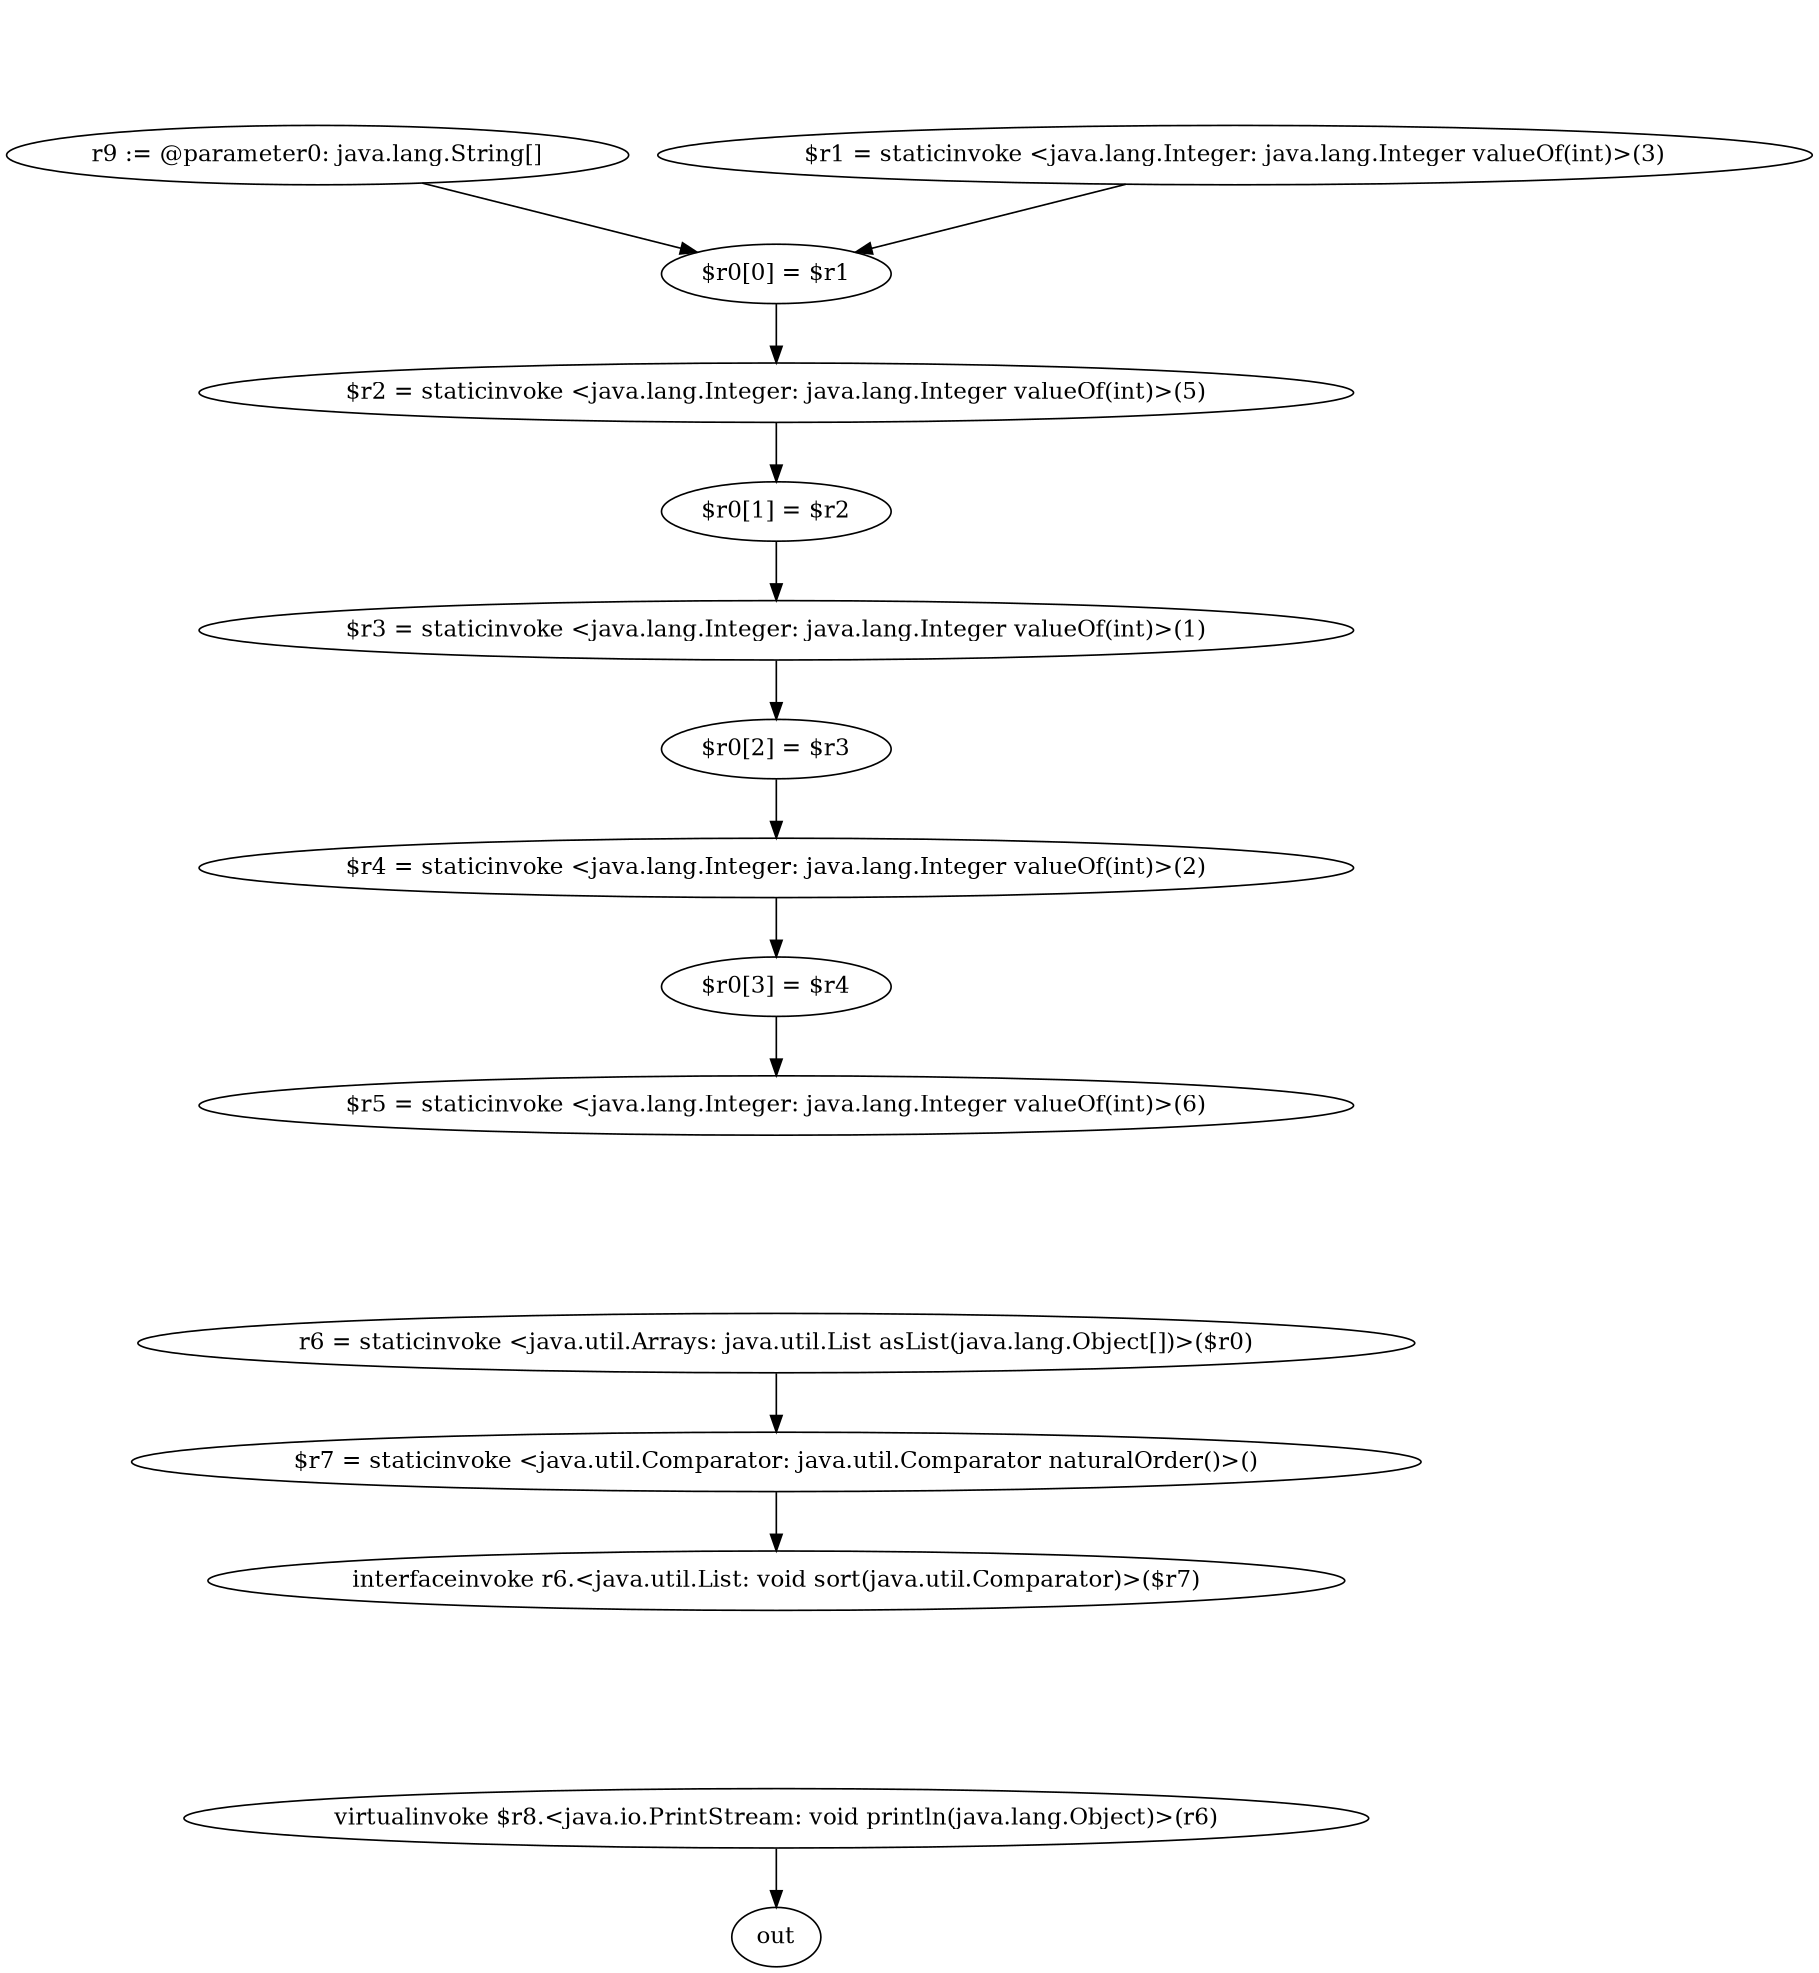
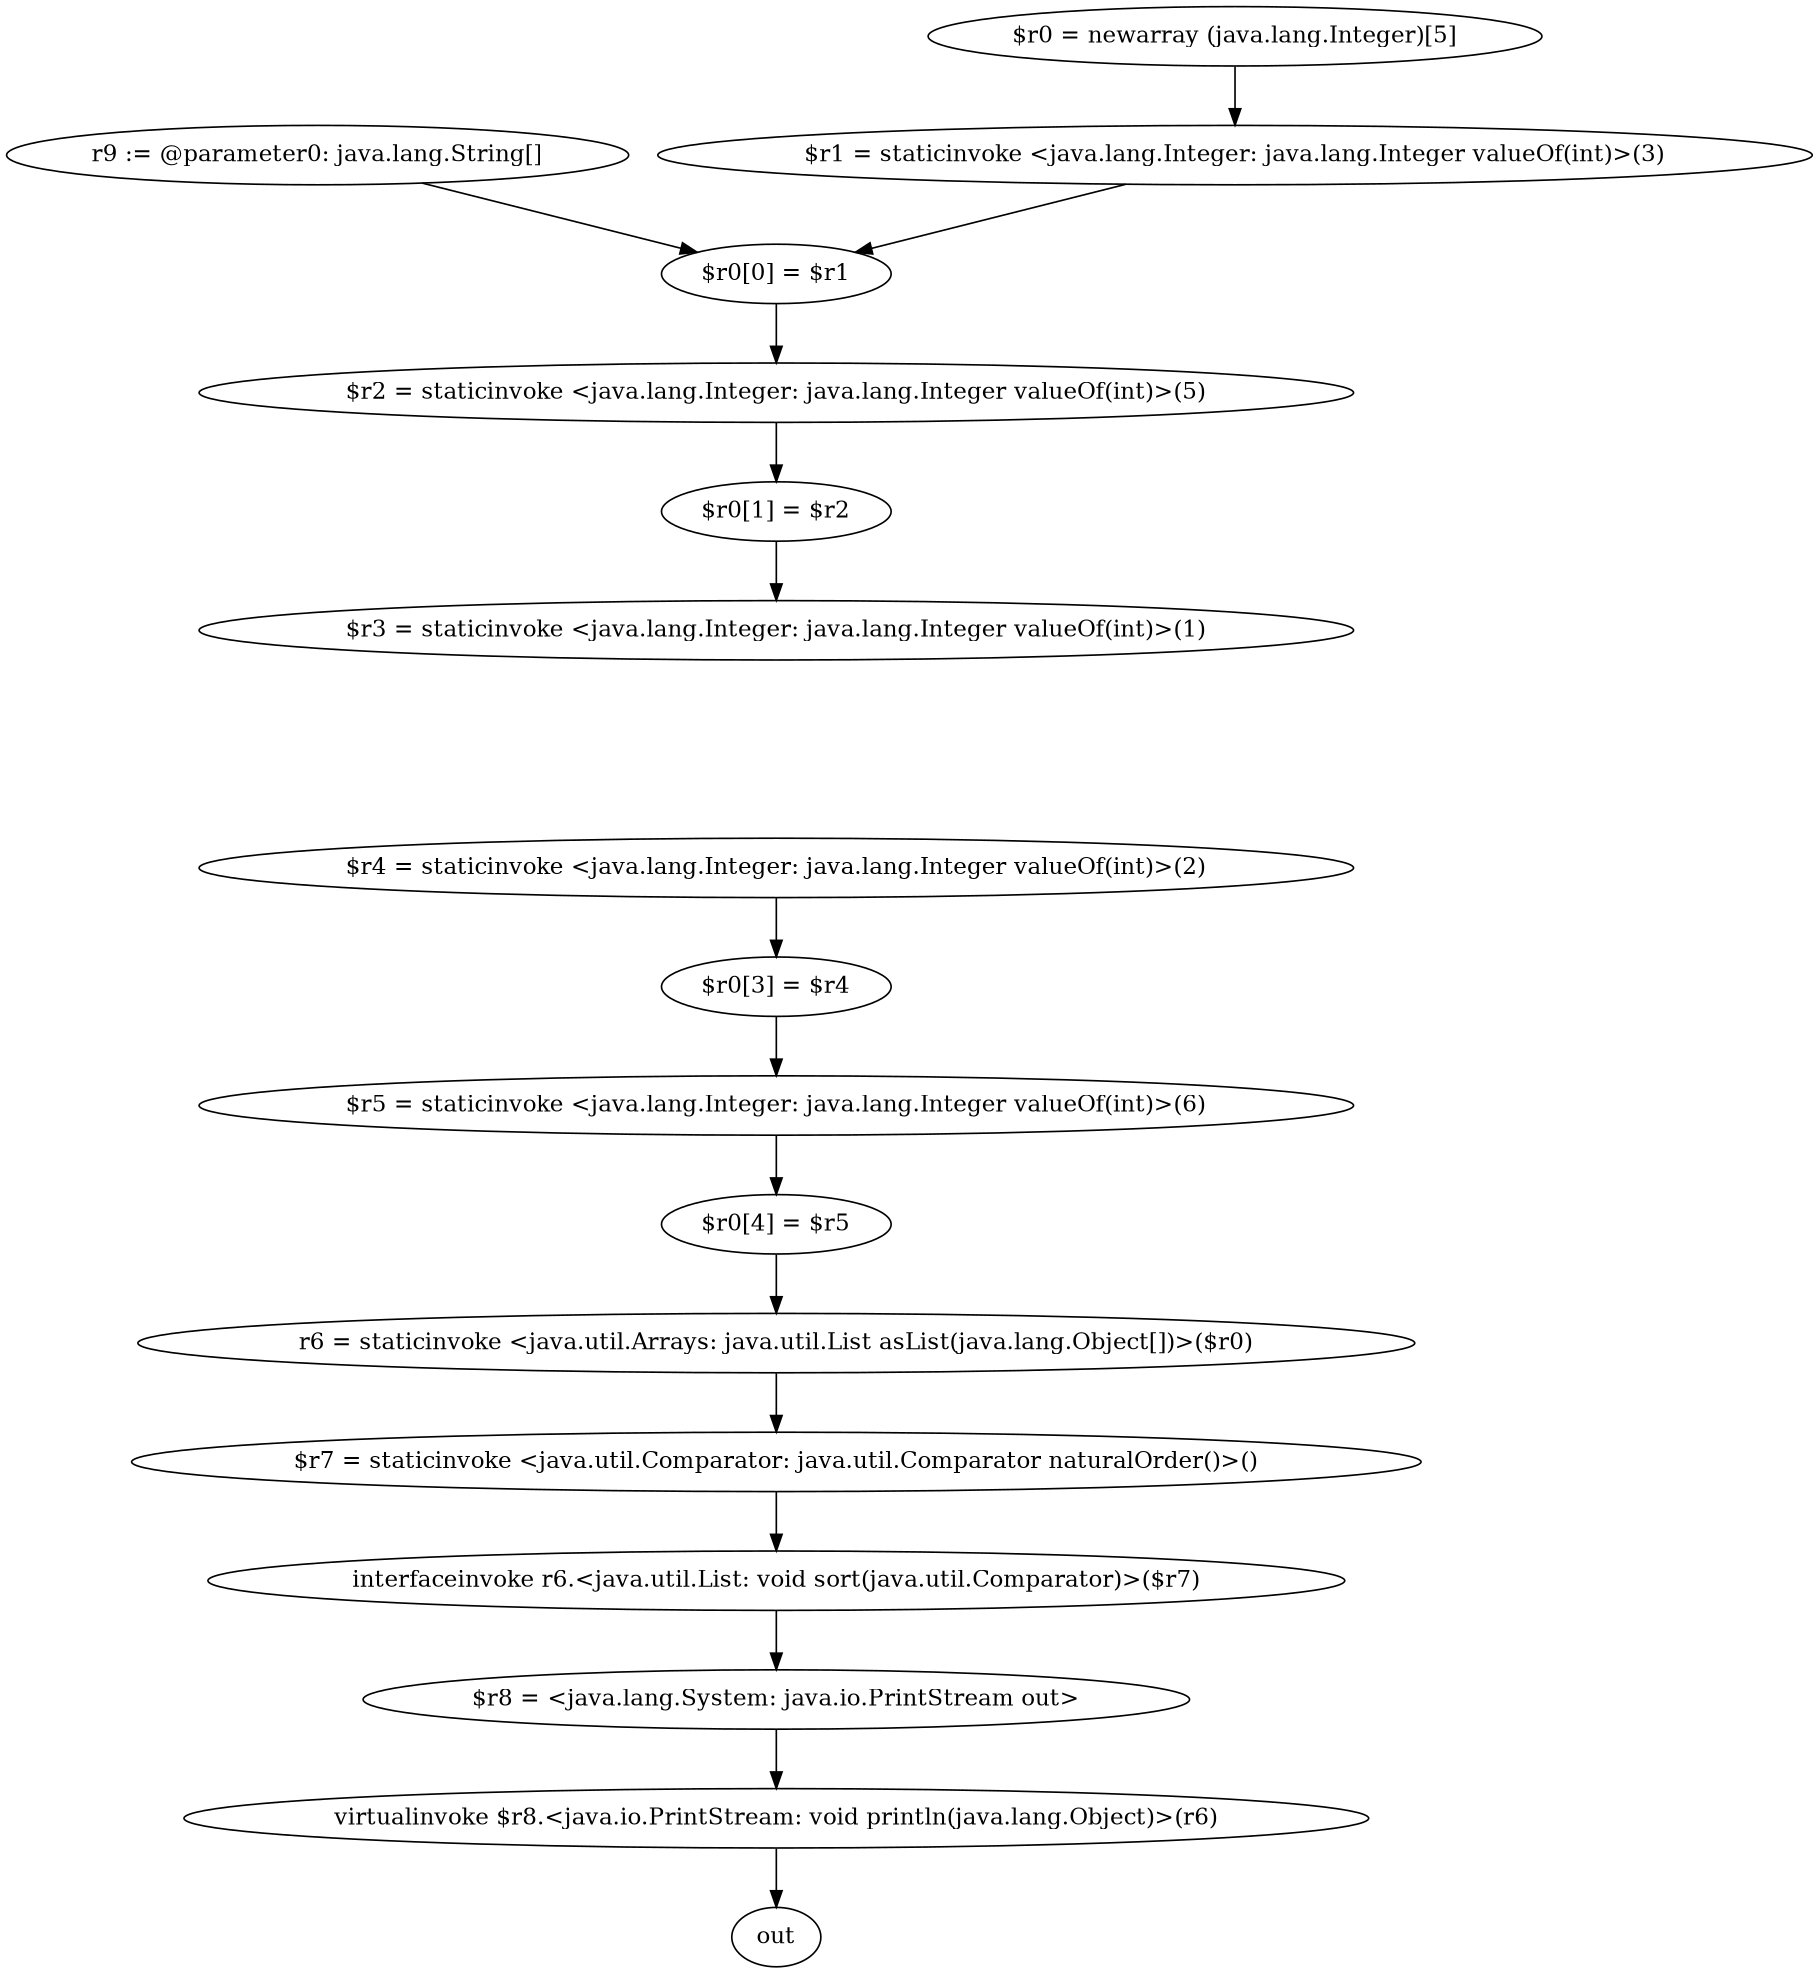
  digraph {
    "r9 := @parameter0: java.lang.String[]"
    "$r0[0] = $r1"
+   "$r0 = newarray (java.lang.Integer)[5]"
    "$r1 = staticinvoke <java.lang.Integer: java.lang.Integer valueOf(int)>(3)"
    "$r2 = staticinvoke <java.lang.Integer: java.lang.Integer valueOf(int)>(5)"
    "$r0[1] = $r2"
    "$r3 = staticinvoke <java.lang.Integer: java.lang.Integer valueOf(int)>(1)"
-   "$r0[2] = $r3"
    "$r4 = staticinvoke <java.lang.Integer: java.lang.Integer valueOf(int)>(2)"
    "$r0[3] = $r4"
    "$r5 = staticinvoke <java.lang.Integer: java.lang.Integer valueOf(int)>(6)"
+   "$r0[4] = $r5"
    "r6 = staticinvoke <java.util.Arrays: java.util.List asList(java.lang.Object[])>($r0)"
    "$r7 = staticinvoke <java.util.Comparator: java.util.Comparator naturalOrder()>()"
    "interfaceinvoke r6.<java.util.List: void sort(java.util.Comparator)>($r7)"
+   "$r8 = <java.lang.System: java.io.PrintStream out>"
    "virtualinvoke $r8.<java.io.PrintStream: void println(java.lang.Object)>(r6)"
    n18 [label=out]
    "r9 := @parameter0: java.lang.String[]" -> "$r0[0] = $r1"
    "$r0[0] = $r1" -> "$r2 = staticinvoke <java.lang.Integer: java.lang.Integer valueOf(int)>(5)"
+   "$r0 = newarray (java.lang.Integer)[5]" -> "$r1 = staticinvoke <java.lang.Integer: java.lang.Integer valueOf(int)>(3)"
    "$r1 = staticinvoke <java.lang.Integer: java.lang.Integer valueOf(int)>(3)" -> "$r0[0] = $r1"
    "$r2 = staticinvoke <java.lang.Integer: java.lang.Integer valueOf(int)>(5)" -> "$r0[1] = $r2"
    "$r0[1] = $r2" -> "$r3 = staticinvoke <java.lang.Integer: java.lang.Integer valueOf(int)>(1)"
-   "$r3 = staticinvoke <java.lang.Integer: java.lang.Integer valueOf(int)>(1)" -> "$r0[2] = $r3"
-   "$r0[2] = $r3" -> "$r4 = staticinvoke <java.lang.Integer: java.lang.Integer valueOf(int)>(2)"
    "$r4 = staticinvoke <java.lang.Integer: java.lang.Integer valueOf(int)>(2)" -> "$r0[3] = $r4"
    "$r0[3] = $r4" -> "$r5 = staticinvoke <java.lang.Integer: java.lang.Integer valueOf(int)>(6)"
+   "$r5 = staticinvoke <java.lang.Integer: java.lang.Integer valueOf(int)>(6)" -> "$r0[4] = $r5"
+   "$r0[4] = $r5" -> "r6 = staticinvoke <java.util.Arrays: java.util.List asList(java.lang.Object[])>($r0)"
    "r6 = staticinvoke <java.util.Arrays: java.util.List asList(java.lang.Object[])>($r0)" -> "$r7 = staticinvoke <java.util.Comparator: java.util.Comparator naturalOrder()>()"
    "$r7 = staticinvoke <java.util.Comparator: java.util.Comparator naturalOrder()>()" -> "interfaceinvoke r6.<java.util.List: void sort(java.util.Comparator)>($r7)"
+   "interfaceinvoke r6.<java.util.List: void sort(java.util.Comparator)>($r7)" -> "$r8 = <java.lang.System: java.io.PrintStream out>"
+   "$r8 = <java.lang.System: java.io.PrintStream out>" -> "virtualinvoke $r8.<java.io.PrintStream: void println(java.lang.Object)>(r6)"
    "virtualinvoke $r8.<java.io.PrintStream: void println(java.lang.Object)>(r6)" -> n18
  }
